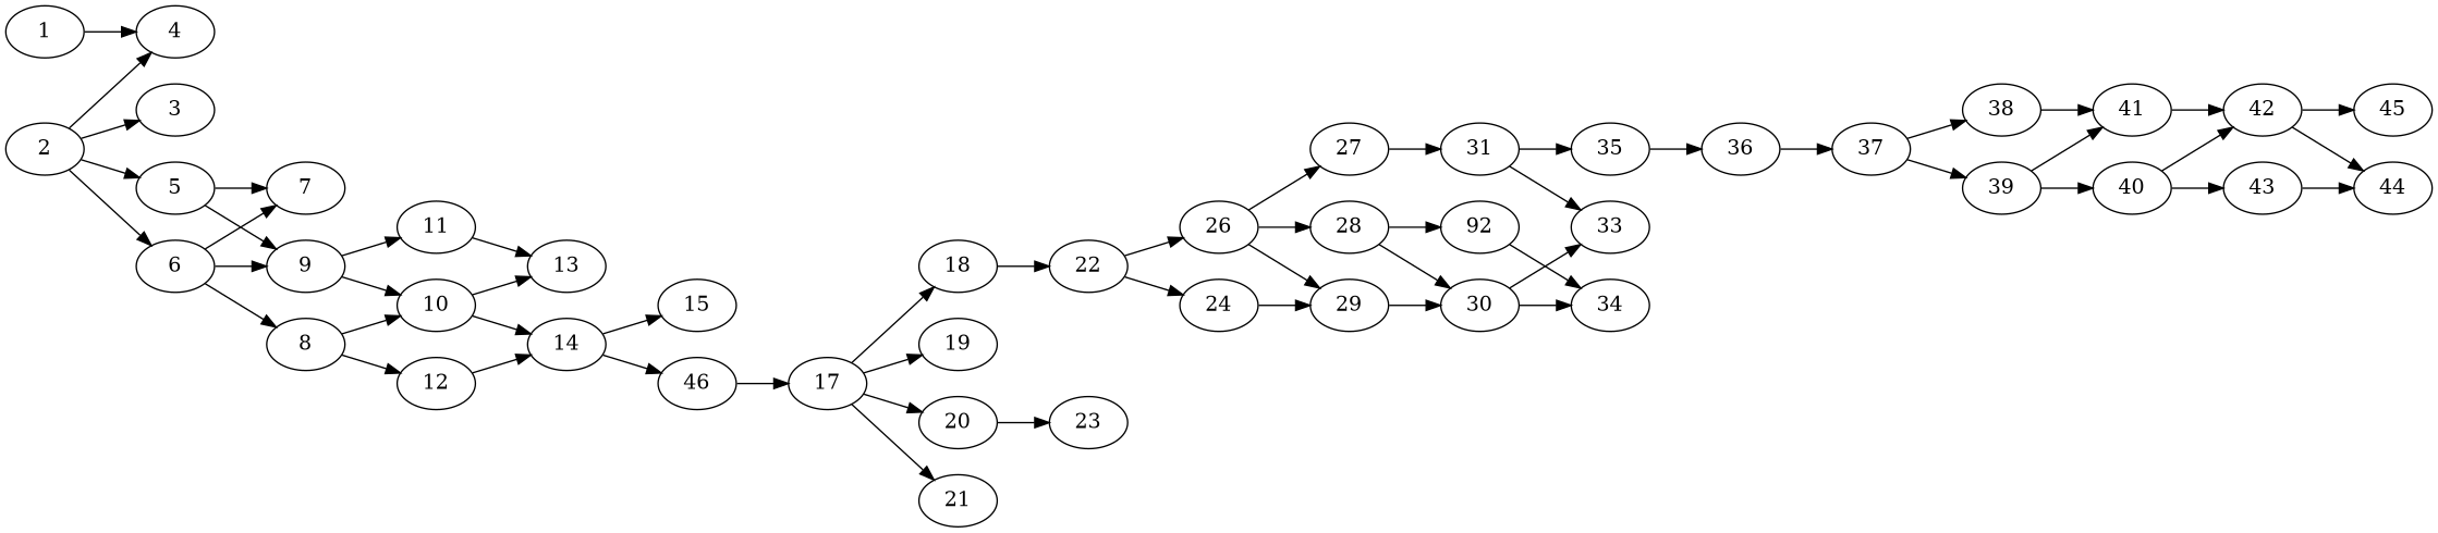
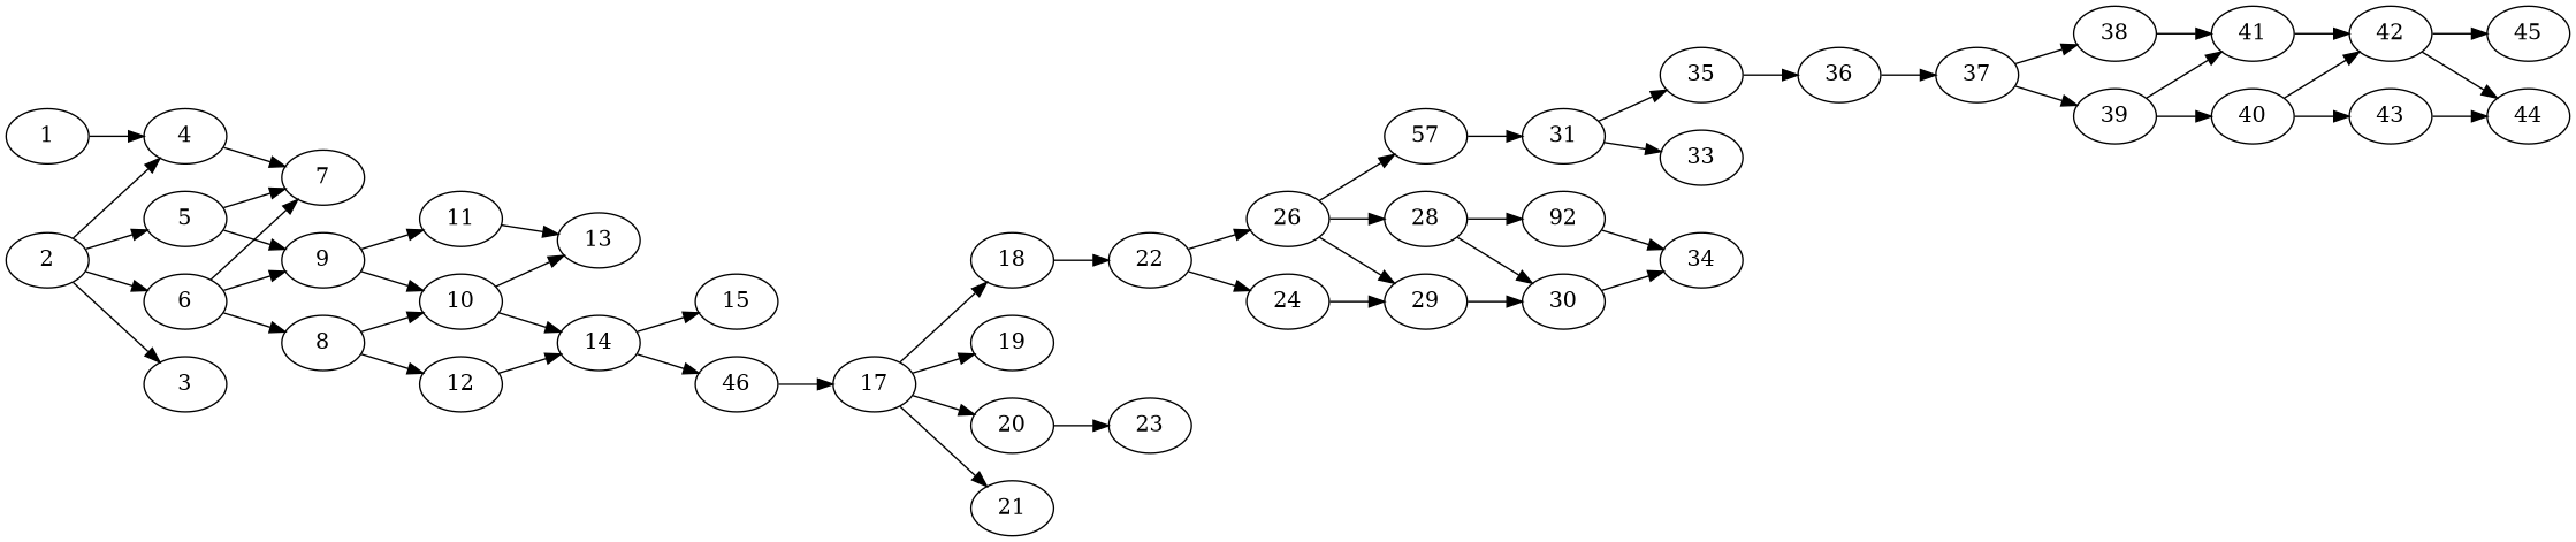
  digraph {
    rankdir=LR
    node [alpha=0.15]
    1 [alpha=0.19 expect_size=32388096]
    4 [expect_size=40412160]
    7 [alpha=0.02 expect_size=44607488]
    2 [expect_size=36487168]
    3 [alpha=0.18 expect_size=14750720]
    5 [alpha=0.07 expect_size=49665024]
    6 [alpha=0.14 expect_size=37782528]
    9 [expect_size=5398528]
    8 [alpha=0.14 expect_size=25025536]
    10 [alpha=0.00 expect_size=17215488]
    11 [alpha=0.17 expect_size=35780608]
    12 [alpha=0.03 expect_size=32960512]
    13 [alpha=0.10 expect_size=20359168]
    14 [alpha=0.18 expect_size=16365568]
    15 [alpha=0.05 expect_size=5280768]
    n16 [alpha=0.20 expect_size=21933056 label=46]
    17 [expect_size=8193024]
    18 [alpha=0.06 expect_size=12541952]
    19 [alpha=0.17 expect_size=46228480]
    20 [alpha=0.16 expect_size=35234816]
    21 [alpha=0.06 expect_size=35430400]
    22 [alpha=0.10 expect_size=27673600]
    23 [alpha=0.18 expect_size=33705984]
    24 [alpha=0.00 expect_size=10115072]
    26 [alpha=0.17 expect_size=17737728]
    29 [alpha=0.10 expect_size=18343936]
-   27 [alpha=0.09 expect_size=17547264]
+   27 [alpha=0.09 expect_size=17547264 label=57]
    28 [alpha=0.10 expect_size=5287936]
    30 [alpha=0.16 expect_size=10398720]
    31 [alpha=0.14 expect_size=47309824]
    n31 [alpha=0.04 expect_size=14664704 label=92]
    33 [alpha=0.01 expect_size=38080512]
    35 [alpha=0.04 expect_size=33669120]
    34 [alpha=0.02 expect_size=32692224]
    36 [alpha=0.12 expect_size=38250496]
    37 [alpha=0.02 expect_size=31788032]
    38 [expect_size=6462464]
    39 [alpha=0.05 expect_size=29242368]
    41 [alpha=0.03 expect_size=42817536]
    40 [alpha=0.08 expect_size=5912576]
    42 [alpha=0.08 expect_size=28938240]
    43 [alpha=0.06 expect_size=39179264]
    44 [alpha=0.05 expect_size=41470976]
    45 [alpha=0.05 expect_size=46937088]
    1 -> 4
+   4 -> 7
    2 -> 4
    2 -> 3
    2 -> 5
    2 -> 6
    5 -> 7
    5 -> 9
    6 -> 7
    6 -> 9
    6 -> 8
    9 -> 10
    9 -> 11
    8 -> 10
    8 -> 12
    10 -> 13
    10 -> 14
    11 -> 13
    12 -> 14
    14 -> 15
    14 -> n16
    n16 -> 17
    17 -> 18
    17 -> 19
    17 -> 20
    17 -> 21
    18 -> 22
    20 -> 23
    22 -> 24
    22 -> 26
    24 -> 29
    26 -> 29
    26 -> 27
    26 -> 28
    29 -> 30
    27 -> 31
    28 -> 30
    28 -> n31
-   30 -> 33
    30 -> 34
    31 -> 33
    31 -> 35
    n31 -> 34
    35 -> 36
    36 -> 37
    37 -> 38
    37 -> 39
    38 -> 41
    39 -> 41
    39 -> 40
    41 -> 42
    40 -> 42
    40 -> 43
    42 -> 44
    42 -> 45
    43 -> 44
  }
